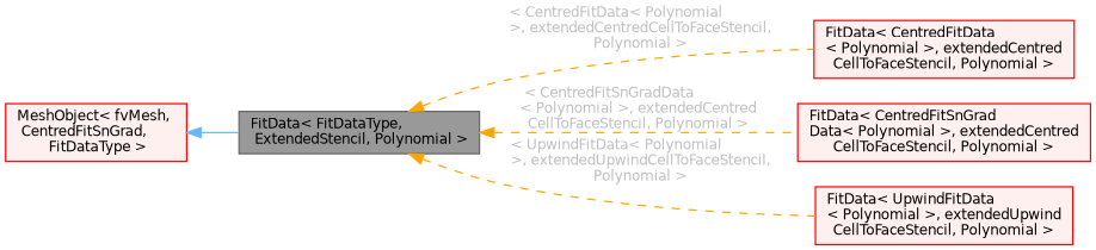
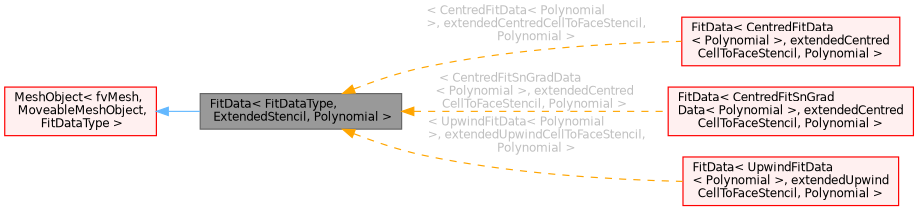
  digraph {
    rankdir=LR
    node [color=red fillcolor="#FFF0F0" fontname=Helvetica fontsize=10 shape=box style=filled]
    edge [color=orange dir=back fontcolor=grey fontname=Helvetica fontsize=10 labelfontname=Helvetica labelfontsize=10 style=dashed]
    n1 [color=gray40 fillcolor=grey60 fontcolor=black height=0.2 label="FitData\< FitDataType,\l ExtendedStencil, Polynomial \>" width=0.4]
    n2 [height=0.2 label="FitData\< CentredFitData\l\< Polynomial \>, extendedCentred\lCellToFaceStencil, Polynomial \>" width=0.4]
    n3 [height=0.2 label="FitData\< CentredFitSnGrad\lData\< Polynomial \>, extendedCentred\lCellToFaceStencil, Polynomial \>" width=0.4]
    n4 [height=0.2 label="FitData\< UpwindFitData\l\< Polynomial \>, extendedUpwind\lCellToFaceStencil, Polynomial \>" width=0.4]
-   n5 [height=0.2 label="MeshObject\< fvMesh,\l CentredFitSnGrad,\l FitDataType \>" width=0.4]
+   n5 [height=0.2 label="MeshObject\< fvMesh,\l MoveableMeshObject,\l FitDataType \>" width=0.4]
    n1 -> n2 [label=" \< CentredFitData\< Polynomial\l \>, extendedCentredCellToFaceStencil,\l Polynomial \>"]
    n1 -> n3 [label=" \< CentredFitSnGradData\l\< Polynomial \>, extendedCentred\lCellToFaceStencil, Polynomial \>"]
    n1 -> n4 [label=" \< UpwindFitData\< Polynomial\l \>, extendedUpwindCellToFaceStencil,\l Polynomial \>"]
    n5 -> n1 [color=steelblue1 style=solid fontcolor=""]
  }
